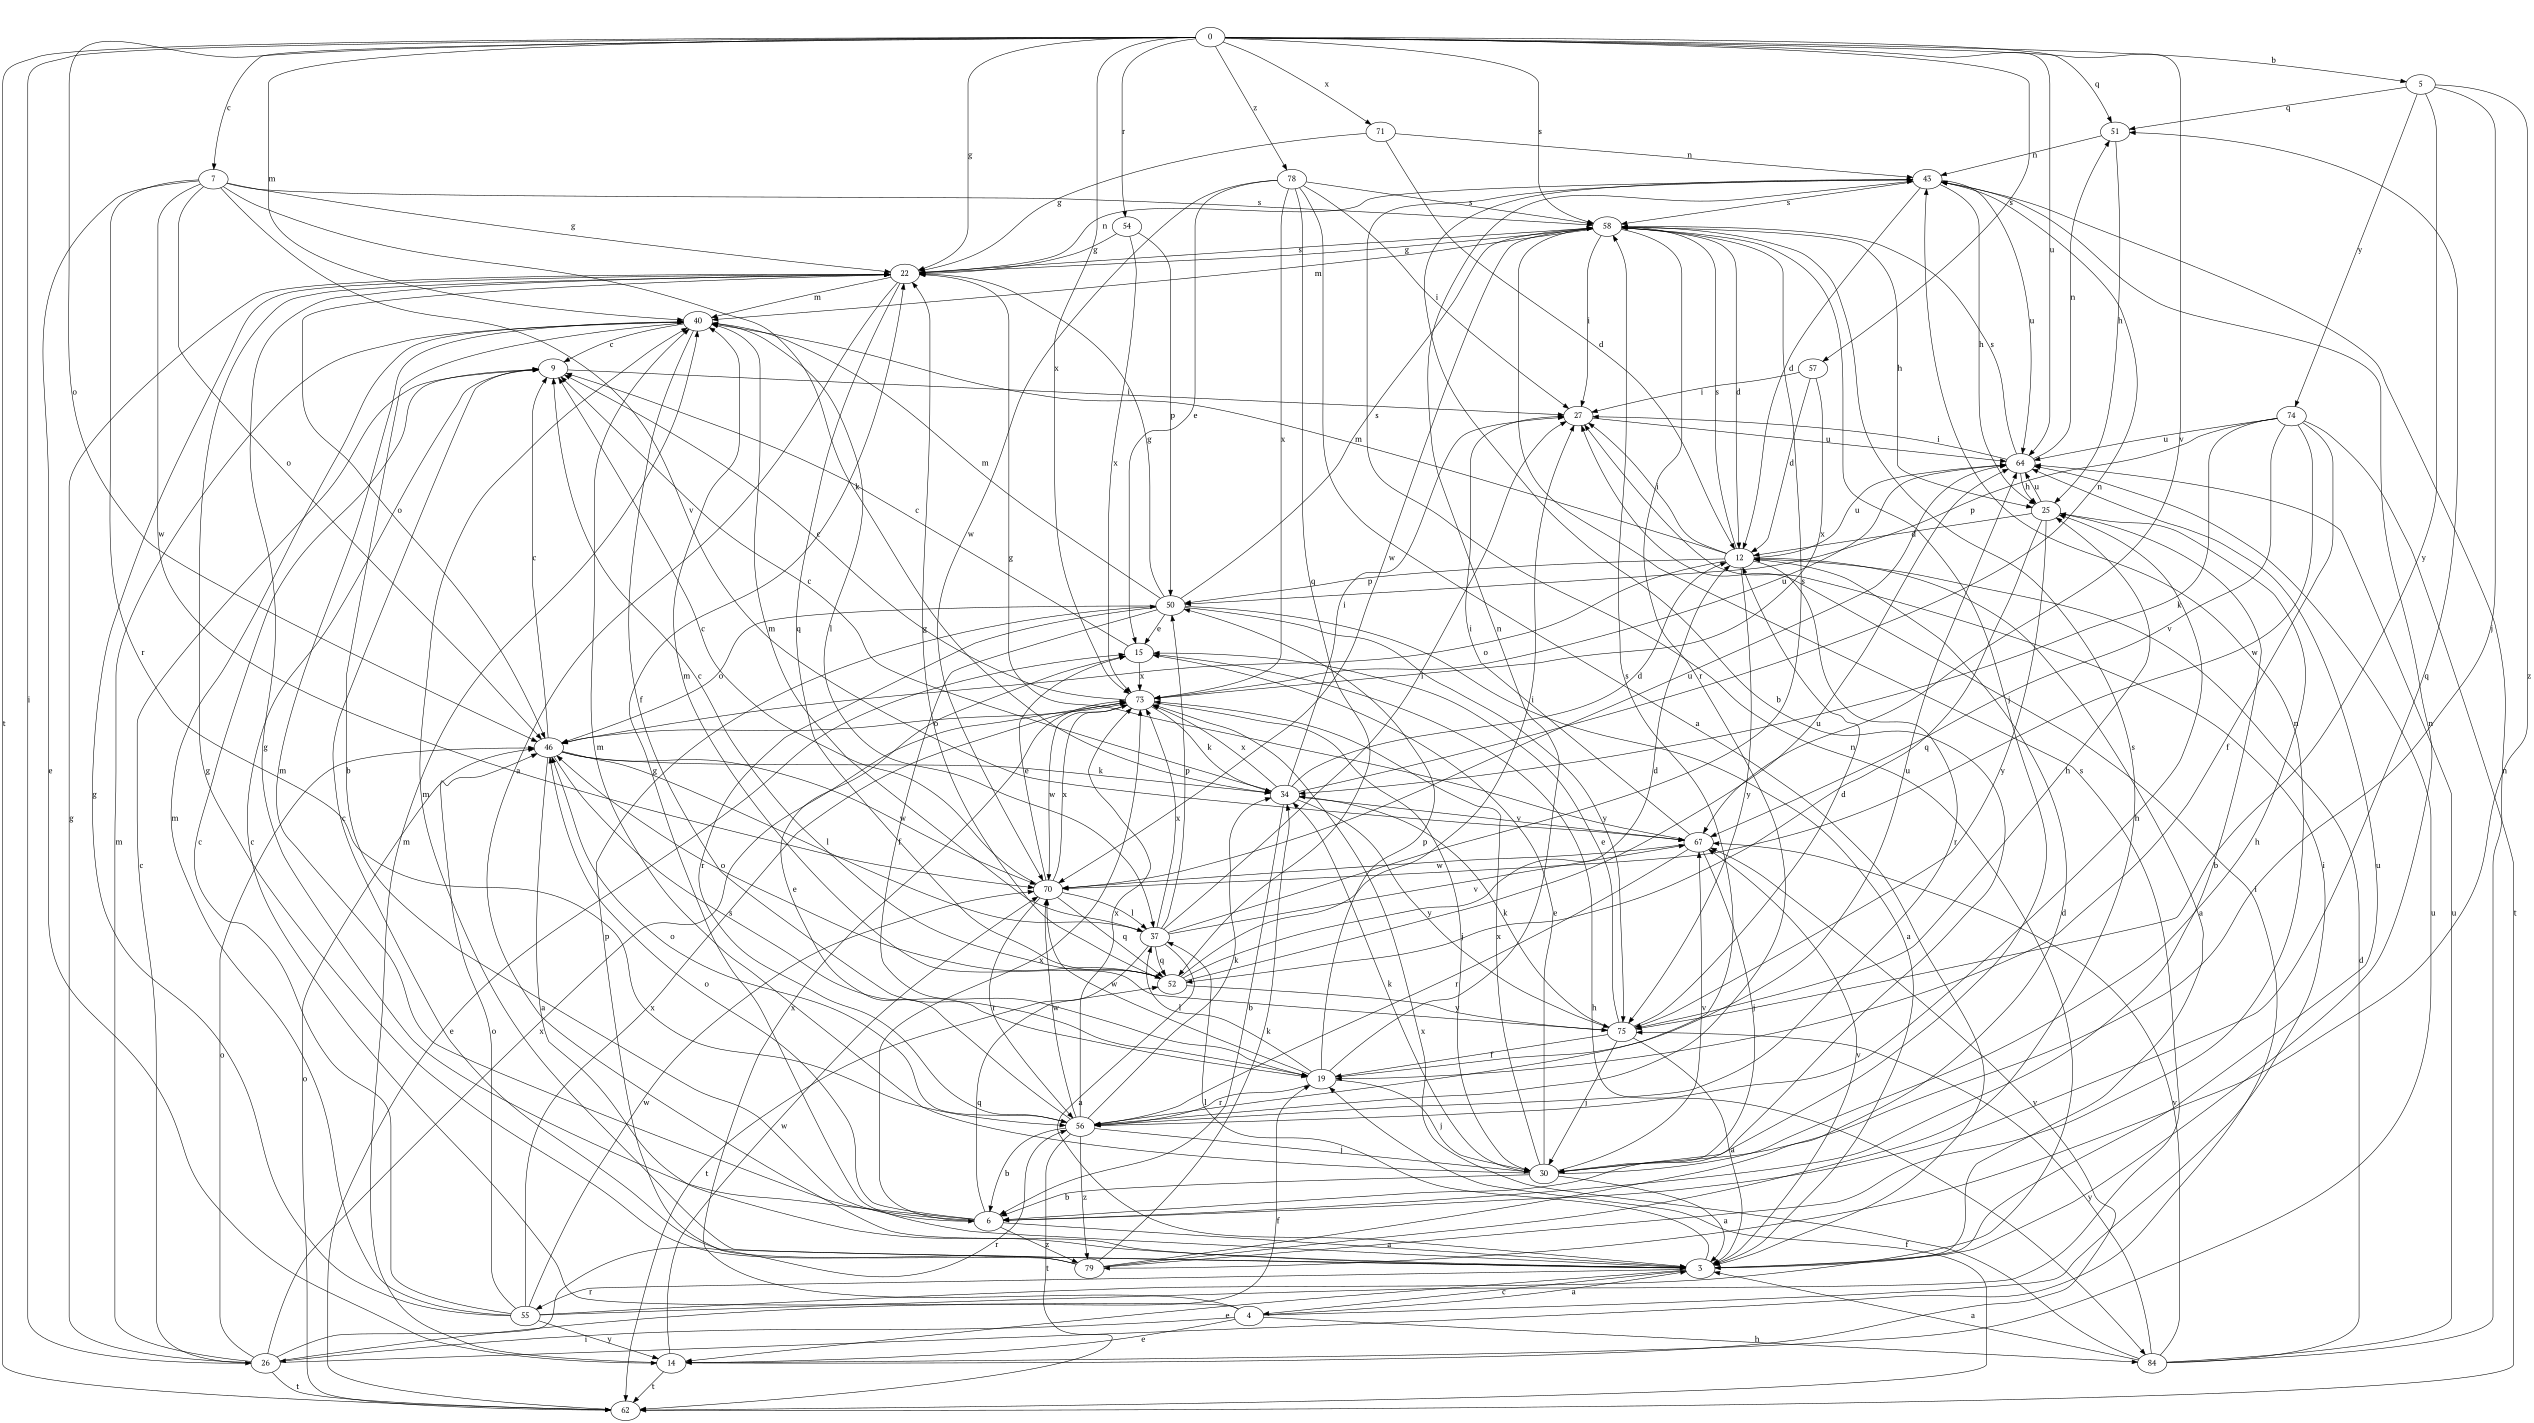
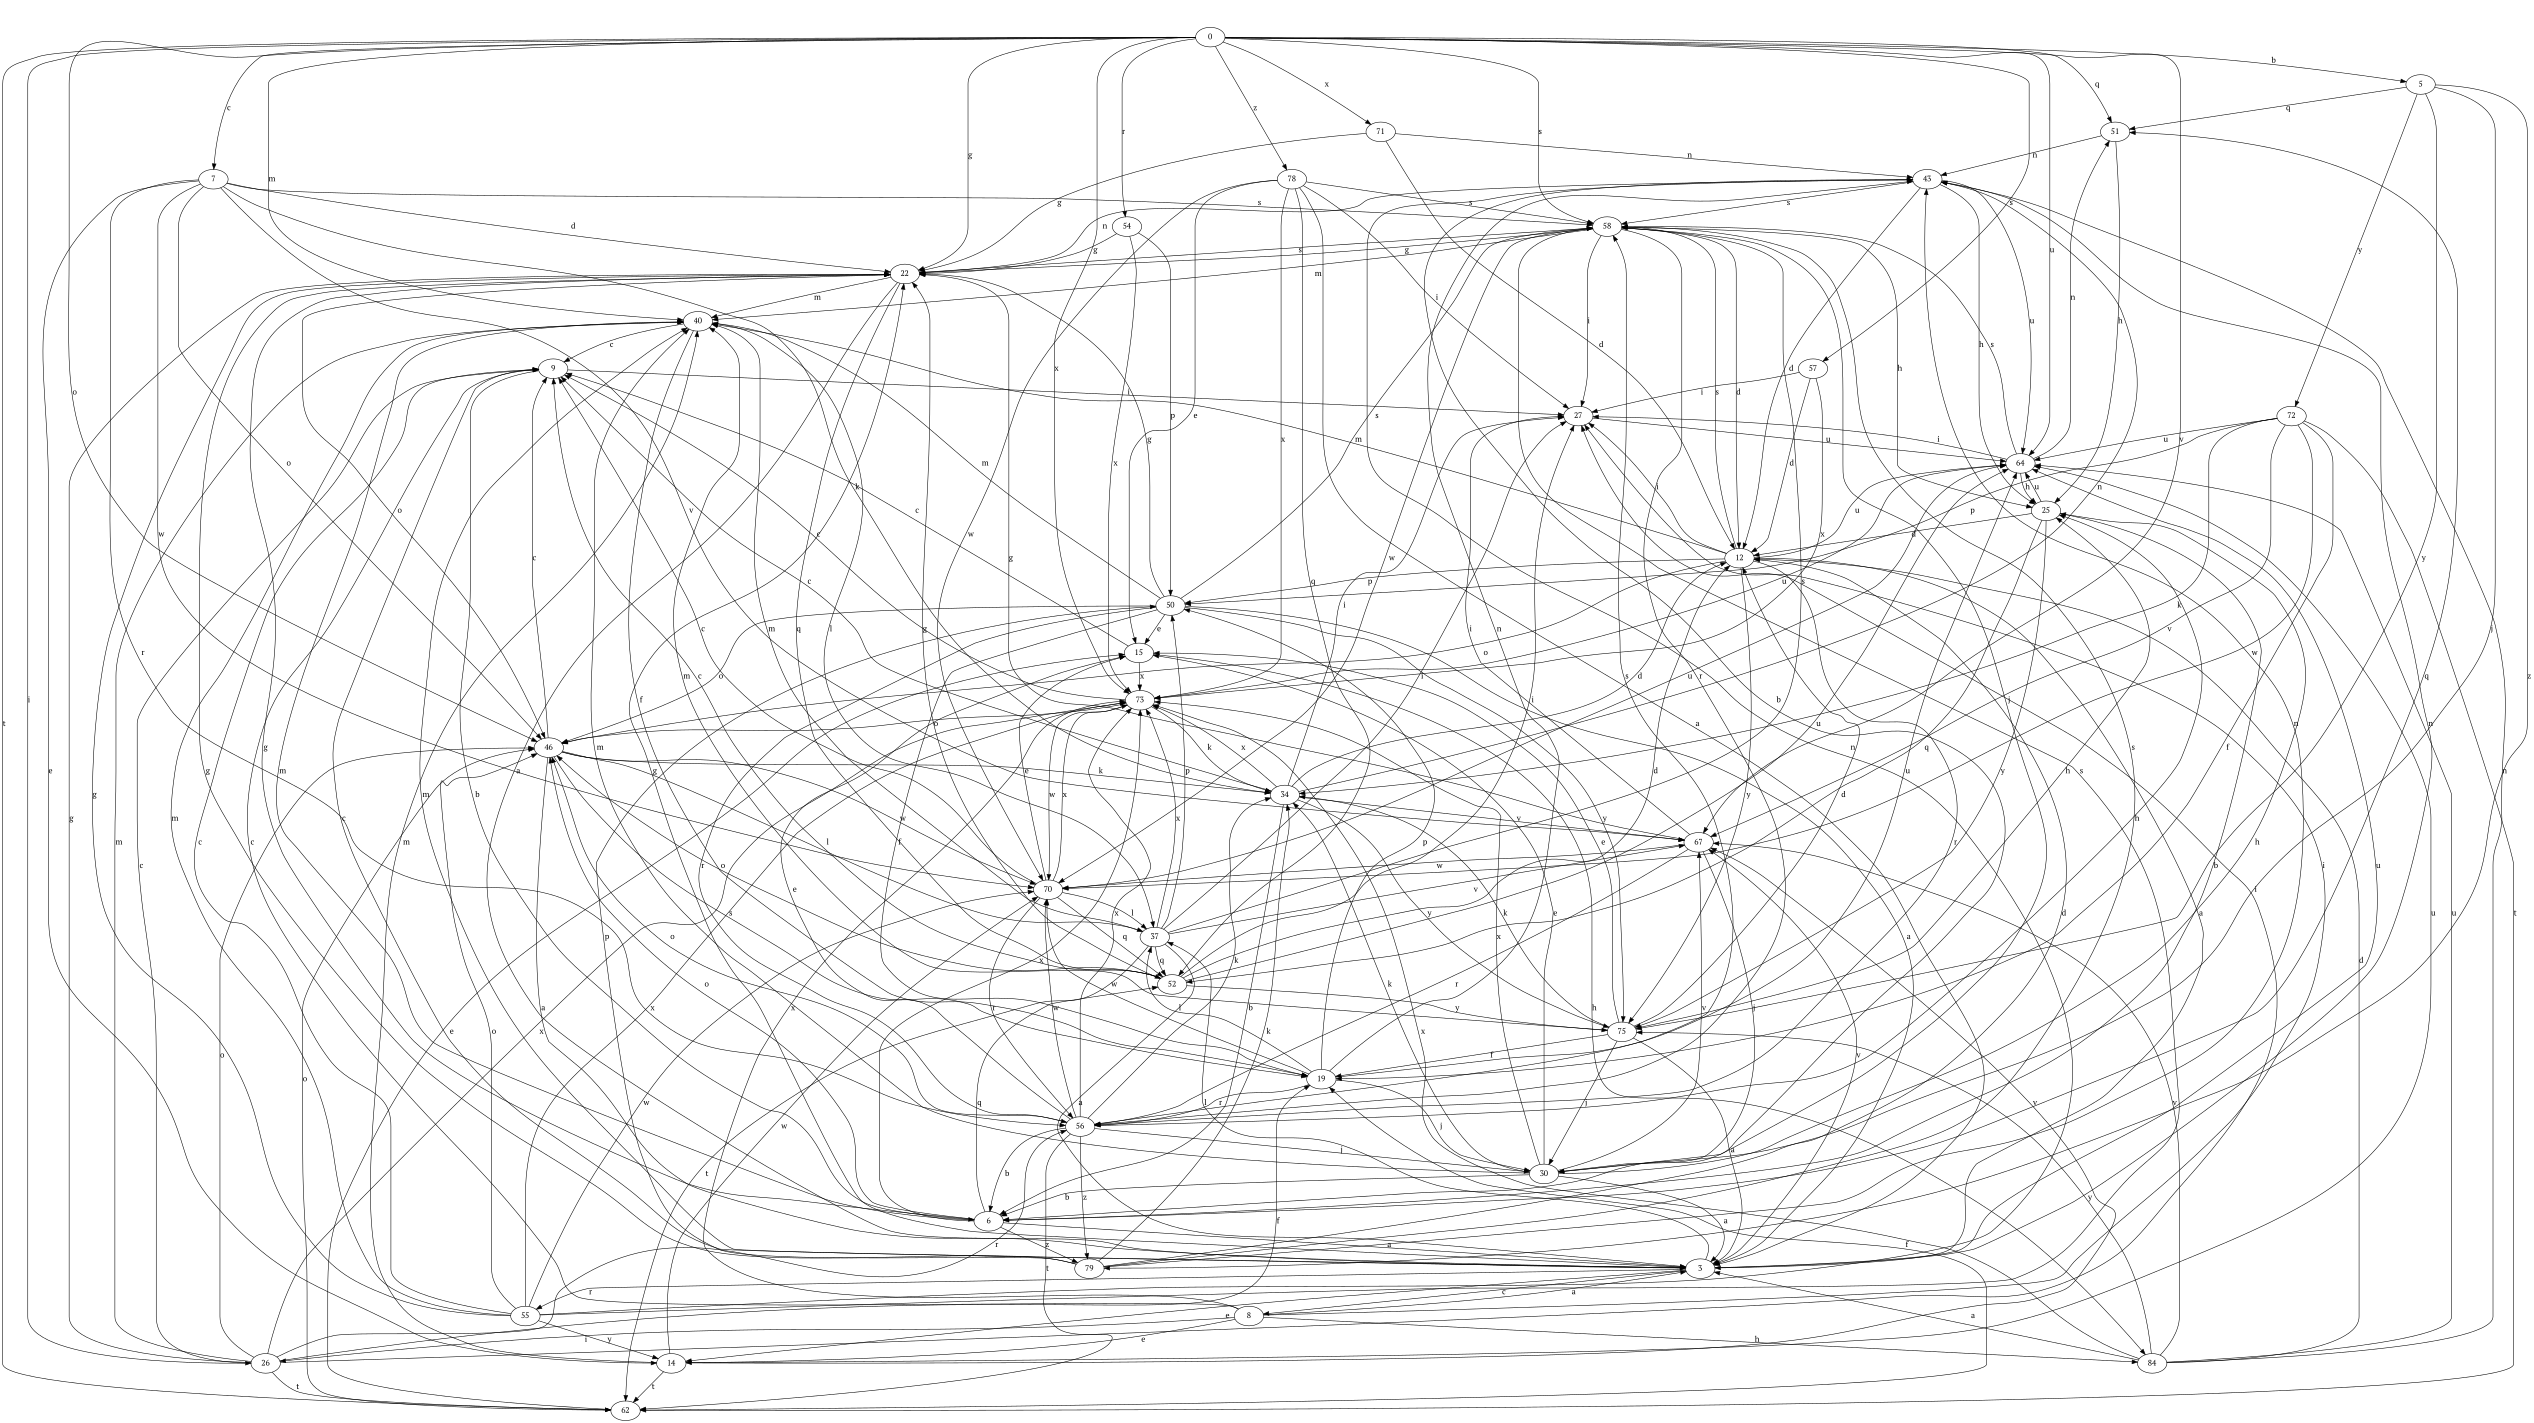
  strict digraph {
    fontname="PT Serif"
    node [fontname="PT Serif"]
    edge [fontname="PT Serif"]
    0
    5
    7
    22
    26
    40
    46
    51
    54
    57
    58
    62
    64
    67
    71
    73
    78
    30
-   74
+   74 [label=72]
    75
    79
    14
    34
    56
    70
    3
    43
    52
    9
    27
    19
    37
    6
    25
    50
    12
    15
-   8 [label=4]
+   8
    55
    n40 [label=84]
    0 -> 5 [label=b]
    0 -> 7 [label=c]
    0 -> 22 [label=g]
    0 -> 26 [label=i]
    0 -> 40 [label=m]
    0 -> 46 [label=o]
    0 -> 51 [label=q]
    0 -> 54 [label=r]
    0 -> 57 [label=s]
    0 -> 58 [label=s]
    0 -> 62 [label=t]
    0 -> 64 [label=u]
    0 -> 67 [label=v]
    0 -> 71 [label=x]
    0 -> 73 [label=x]
    0 -> 78 [label=z]
    5 -> 51 [label=q]
    5 -> 30 [label=j]
    5 -> 74 [label=y]
    5 -> 75 [label=y]
    5 -> 79 [label=z]
-   7 -> 22 [label=g]
+   7 -> 22 [label=d]
    7 -> 46 [label=o]
    7 -> 58 [label=s]
    7 -> 67 [label=v]
    7 -> 14 [label=e]
    7 -> 34 [label=k]
    7 -> 56 [label=r]
    7 -> 70 [label=w]
    22 -> 40 [label=m]
    22 -> 46 [label=o]
    22 -> 58 [label=s]
    22 -> 3 [label=a]
    22 -> 43 [label=n]
    22 -> 52 [label=q]
    26 -> 22 [label=g]
    26 -> 40 [label=m]
    26 -> 46 [label=o]
    26 -> 62 [label=t]
    26 -> 73 [label=x]
    26 -> 56 [label=r]
    26 -> 9 [label=c]
    26 -> 27 [label=i]
    26 -> 19 [label=f]
    40 -> 9 [label=c]
    40 -> 19 [label=f]
    40 -> 37 [label=l]
-   40 -> 6 [label=b]
+   9 -> 6 [label=b]
    46 -> 34 [label=k]
    46 -> 70 [label=w]
    46 -> 3 [label=a]
    46 -> 9 [label=c]
    46 -> 19 [label=s]
    46 -> 37 [label=l]
    51 -> 43 [label=n]
    51 -> 25 [label=h]
    54 -> 22 [label=g]
    54 -> 73 [label=x]
    54 -> 50 [label=p]
    57 -> 73 [label=x]
    57 -> 27 [label=i]
    57 -> 12 [label=d]
    58 -> 22 [label=g]
    58 -> 40 [label=m]
    58 -> 30 [label=j]
    58 -> 56 [label=r]
    58 -> 70 [label=w]
    58 -> 27 [label=i]
    58 -> 25 [label=h]
    58 -> 12 [label=d]
    62 -> 46 [label=o]
    62 -> 19 [label=f]
    62 -> 15 [label=e]
    64 -> 51 [label=n]
    64 -> 58 [label=s]
    64 -> 27 [label=i]
    64 -> 25 [label=h]
    67 -> 22 [label=g]
    67 -> 30 [label=j]
    67 -> 56 [label=r]
    67 -> 70 [label=w]
    67 -> 27 [label=i]
    71 -> 22 [label=g]
    71 -> 43 [label=n]
    71 -> 12 [label=d]
    73 -> 46 [label=o]
    73 -> 64 [label=u]
-   73 -> 30 [label=j]
    73 -> 34 [label=k]
    73 -> 70 [label=w]
    73 -> 9 [label=c]
    78 -> 58 [label=s]
    78 -> 73 [label=x]
    78 -> 70 [label=w]
    78 -> 3 [label=a]
    78 -> 52 [label=q]
    78 -> 27 [label=i]
    78 -> 15 [label=e]
    30 -> 40 [label=m]
    30 -> 67 [label=v]
    30 -> 73 [label=x]
    30 -> 34 [label=k]
    30 -> 3 [label=a]
    30 -> 6 [label=b]
    30 -> 25 [label=h]
    30 -> 15 [label=e]
    74 -> 62 [label=t]
    74 -> 64 [label=u]
    74 -> 67 [label=v]
    74 -> 34 [label=k]
    74 -> 70 [label=w]
    74 -> 19 [label=f]
    74 -> 50 [label=p]
    75 -> 40 [label=m]
    75 -> 30 [label=j]
    75 -> 34 [label=k]
    75 -> 3 [label=a]
    75 -> 19 [label=f]
    75 -> 25 [label=h]
    75 -> 12 [label=d]
    75 -> 15 [label=e]
    79 -> 22 [label=g]
    79 -> 58 [label=s]
    79 -> 34 [label=k]
    79 -> 43 [label=n]
    79 -> 50 [label=p]
    79 -> 12 [label=d]
    14 -> 40 [label=m]
    14 -> 62 [label=t]
    14 -> 64 [label=u]
    14 -> 67 [label=v]
    14 -> 70 [label=w]
    34 -> 67 [label=v]
    34 -> 73 [label=x]
    34 -> 75 [label=y]
    34 -> 43 [label=n]
    34 -> 9 [label=c]
    34 -> 27 [label=i]
    34 -> 6 [label=b]
    34 -> 12 [label=d]
    56 -> 46 [label=o]
    56 -> 58 [label=s]
    56 -> 62 [label=t]
    56 -> 73 [label=x]
    56 -> 30 [label=j]
    56 -> 79 [label=z]
    56 -> 34 [label=k]
    56 -> 70 [label=w]
    56 -> 6 [label=b]
    56 -> 25 [label=h]
    56 -> 15 [label=e]
    70 -> 64 [label=u]
    70 -> 73 [label=x]
    70 -> 56 [label=r]
    70 -> 52 [label=q]
    70 -> 9 [label=c]
    70 -> 37 [label=l]
    70 -> 15 [label=e]
    3 -> 22 [label=g]
    3 -> 40 [label=m]
    3 -> 64 [label=u]
    3 -> 67 [label=v]
    3 -> 14 [label=e]
    3 -> 43 [label=n]
    3 -> 9 [label=c]
    3 -> 37 [label=l]
    3 -> 8 [label=c]
    3 -> 55 [label=r]
    43 -> 58 [label=s]
    43 -> 64 [label=u]
    43 -> 6 [label=b]
    43 -> 25 [label=h]
    43 -> 12 [label=d]
    52 -> 22 [label=g]
    52 -> 46 [label=o]
    52 -> 64 [label=u]
    52 -> 75 [label=y]
    52 -> 9 [label=c]
    52 -> 27 [label=i]
    52 -> 12 [label=d]
    9 -> 27 [label=i]
    27 -> 64 [label=u]
    19 -> 64 [label=u]
    19 -> 30 [label=j]
    19 -> 56 [label=r]
    19 -> 70 [label=w]
    19 -> 43 [label=n]
    19 -> 37 [label=l]
    19 -> 50 [label=p]
    37 -> 40 [label=m]
    37 -> 58 [label=s]
    37 -> 62 [label=t]
    37 -> 67 [label=v]
    37 -> 73 [label=x]
    37 -> 3 [label=a]
    37 -> 52 [label=q]
    37 -> 27 [label=i]
    37 -> 50 [label=p]
    6 -> 22 [label=g]
    6 -> 40 [label=m]
    6 -> 46 [label=o]
    6 -> 51 [label=q]
    6 -> 73 [label=x]
    6 -> 79 [label=z]
    6 -> 3 [label=a]
    6 -> 52 [label=q]
    25 -> 64 [label=u]
    25 -> 75 [label=y]
    25 -> 52 [label=q]
    25 -> 6 [label=b]
    25 -> 12 [label=d]
    50 -> 22 [label=g]
    50 -> 40 [label=m]
    50 -> 46 [label=o]
    50 -> 58 [label=s]
    50 -> 75 [label=y]
    50 -> 56 [label=r]
    50 -> 3 [label=a]
    50 -> 19 [label=f]
    50 -> 15 [label=e]
    12 -> 40 [label=m]
    12 -> 46 [label=o]
    12 -> 58 [label=s]
    12 -> 64 [label=u]
    12 -> 75 [label=y]
    12 -> 56 [label=r]
    12 -> 3 [label=a]
    12 -> 27 [label=i]
    12 -> 50 [label=p]
    15 -> 73 [label=x]
    15 -> 9 [label=c]
    15 -> n40 [label=h]
    8 -> 26 [label=i]
    8 -> 73 [label=x]
    8 -> 14 [label=e]
    8 -> 3 [label=a]
    8 -> 9 [label=c]
    8 -> 27 [label=i]
    8 -> n40 [label=h]
    55 -> 22 [label=g]
    55 -> 40 [label=m]
    55 -> 46 [label=o]
    55 -> 58 [label=s]
    55 -> 73 [label=x]
    55 -> 14 [label=y]
    55 -> 70 [label=w]
    55 -> 43 [label=n]
    55 -> 9 [label=c]
    n40 -> 64 [label=u]
    n40 -> 67 [label=v]
    n40 -> 73 [label=x]
    n40 -> 75 [label=y]
    n40 -> 3 [label=a]
    n40 -> 43 [label=n]
    n40 -> 12 [label=d]
  }
